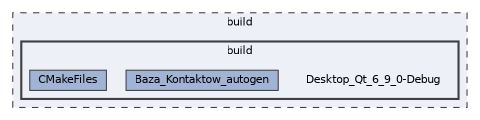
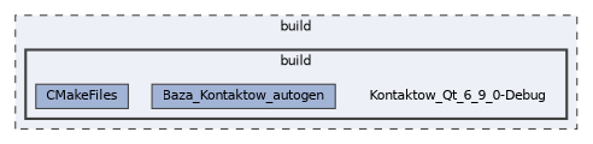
  digraph {
    compound=true
    node [fontname=Helvetica fontsize=10 shape=box color=grey25 fillcolor="#a2b4d6" style=filled]
-   n1 [height=0.2 label="Desktop_Qt_6_9_0-Debug" shape=plaintext width=0.4 color="" fillcolor="" style=""]
+   n1 [height=0.2 label="Kontaktow_Qt_6_9_0-Debug" shape=plaintext width=0.4 color="" fillcolor="" style=""]
    n2 [height=0.2 label=Baza_Kontaktow_autogen width=0.4]
    n3 [height=0.2 label=CMakeFiles width=0.4]
    subgraph cluster_1 {
      bgcolor="#edf0f7"
      fontname=Helvetica
      fontsize=10
      label=build
      pencolor=grey25
      style="filled,dashed"
      subgraph cluster_2 {
        bgcolor="#edf0f7"
        fontname=Helvetica
        fontsize=10
        pencolor=grey25
        style="filled,bold"
        n1
        n2
        n3
      }
    }
  }
